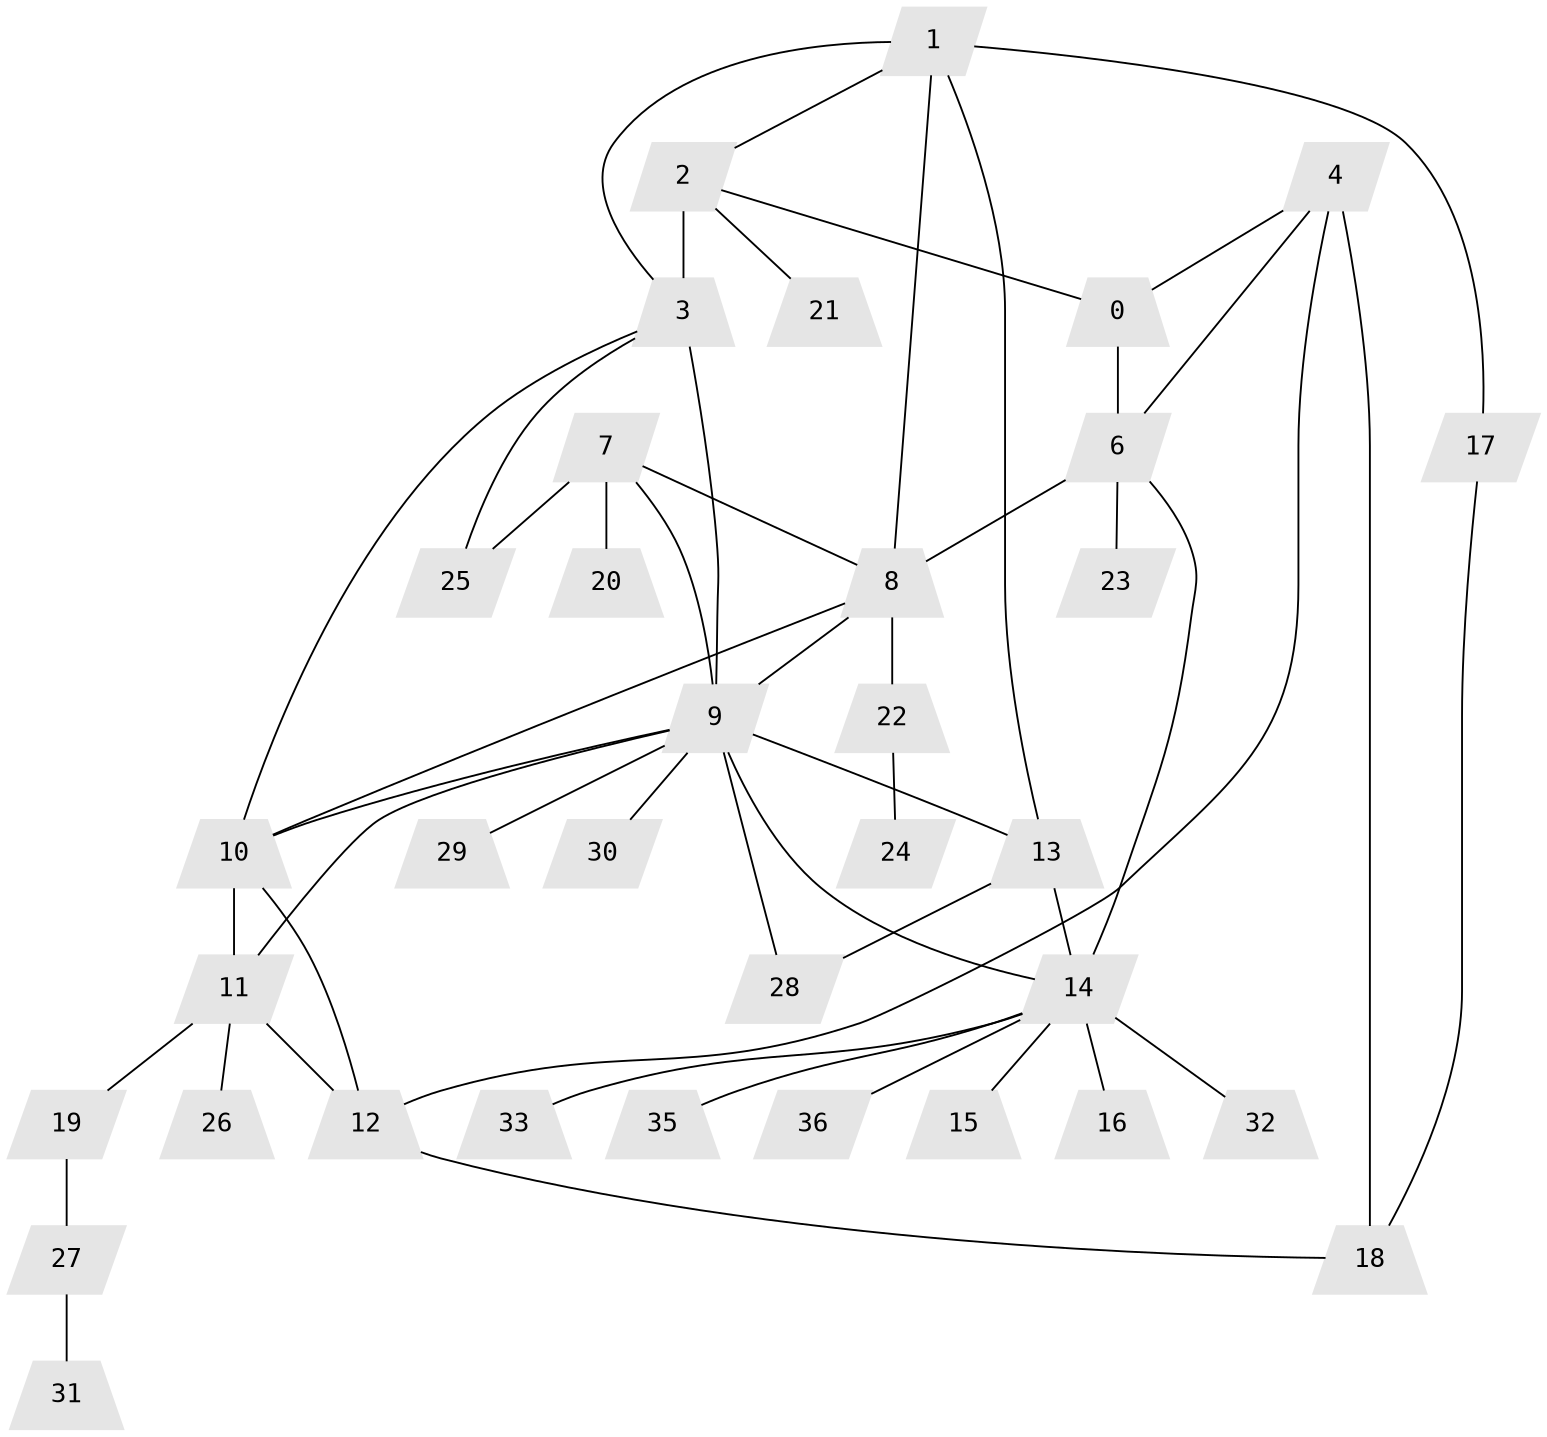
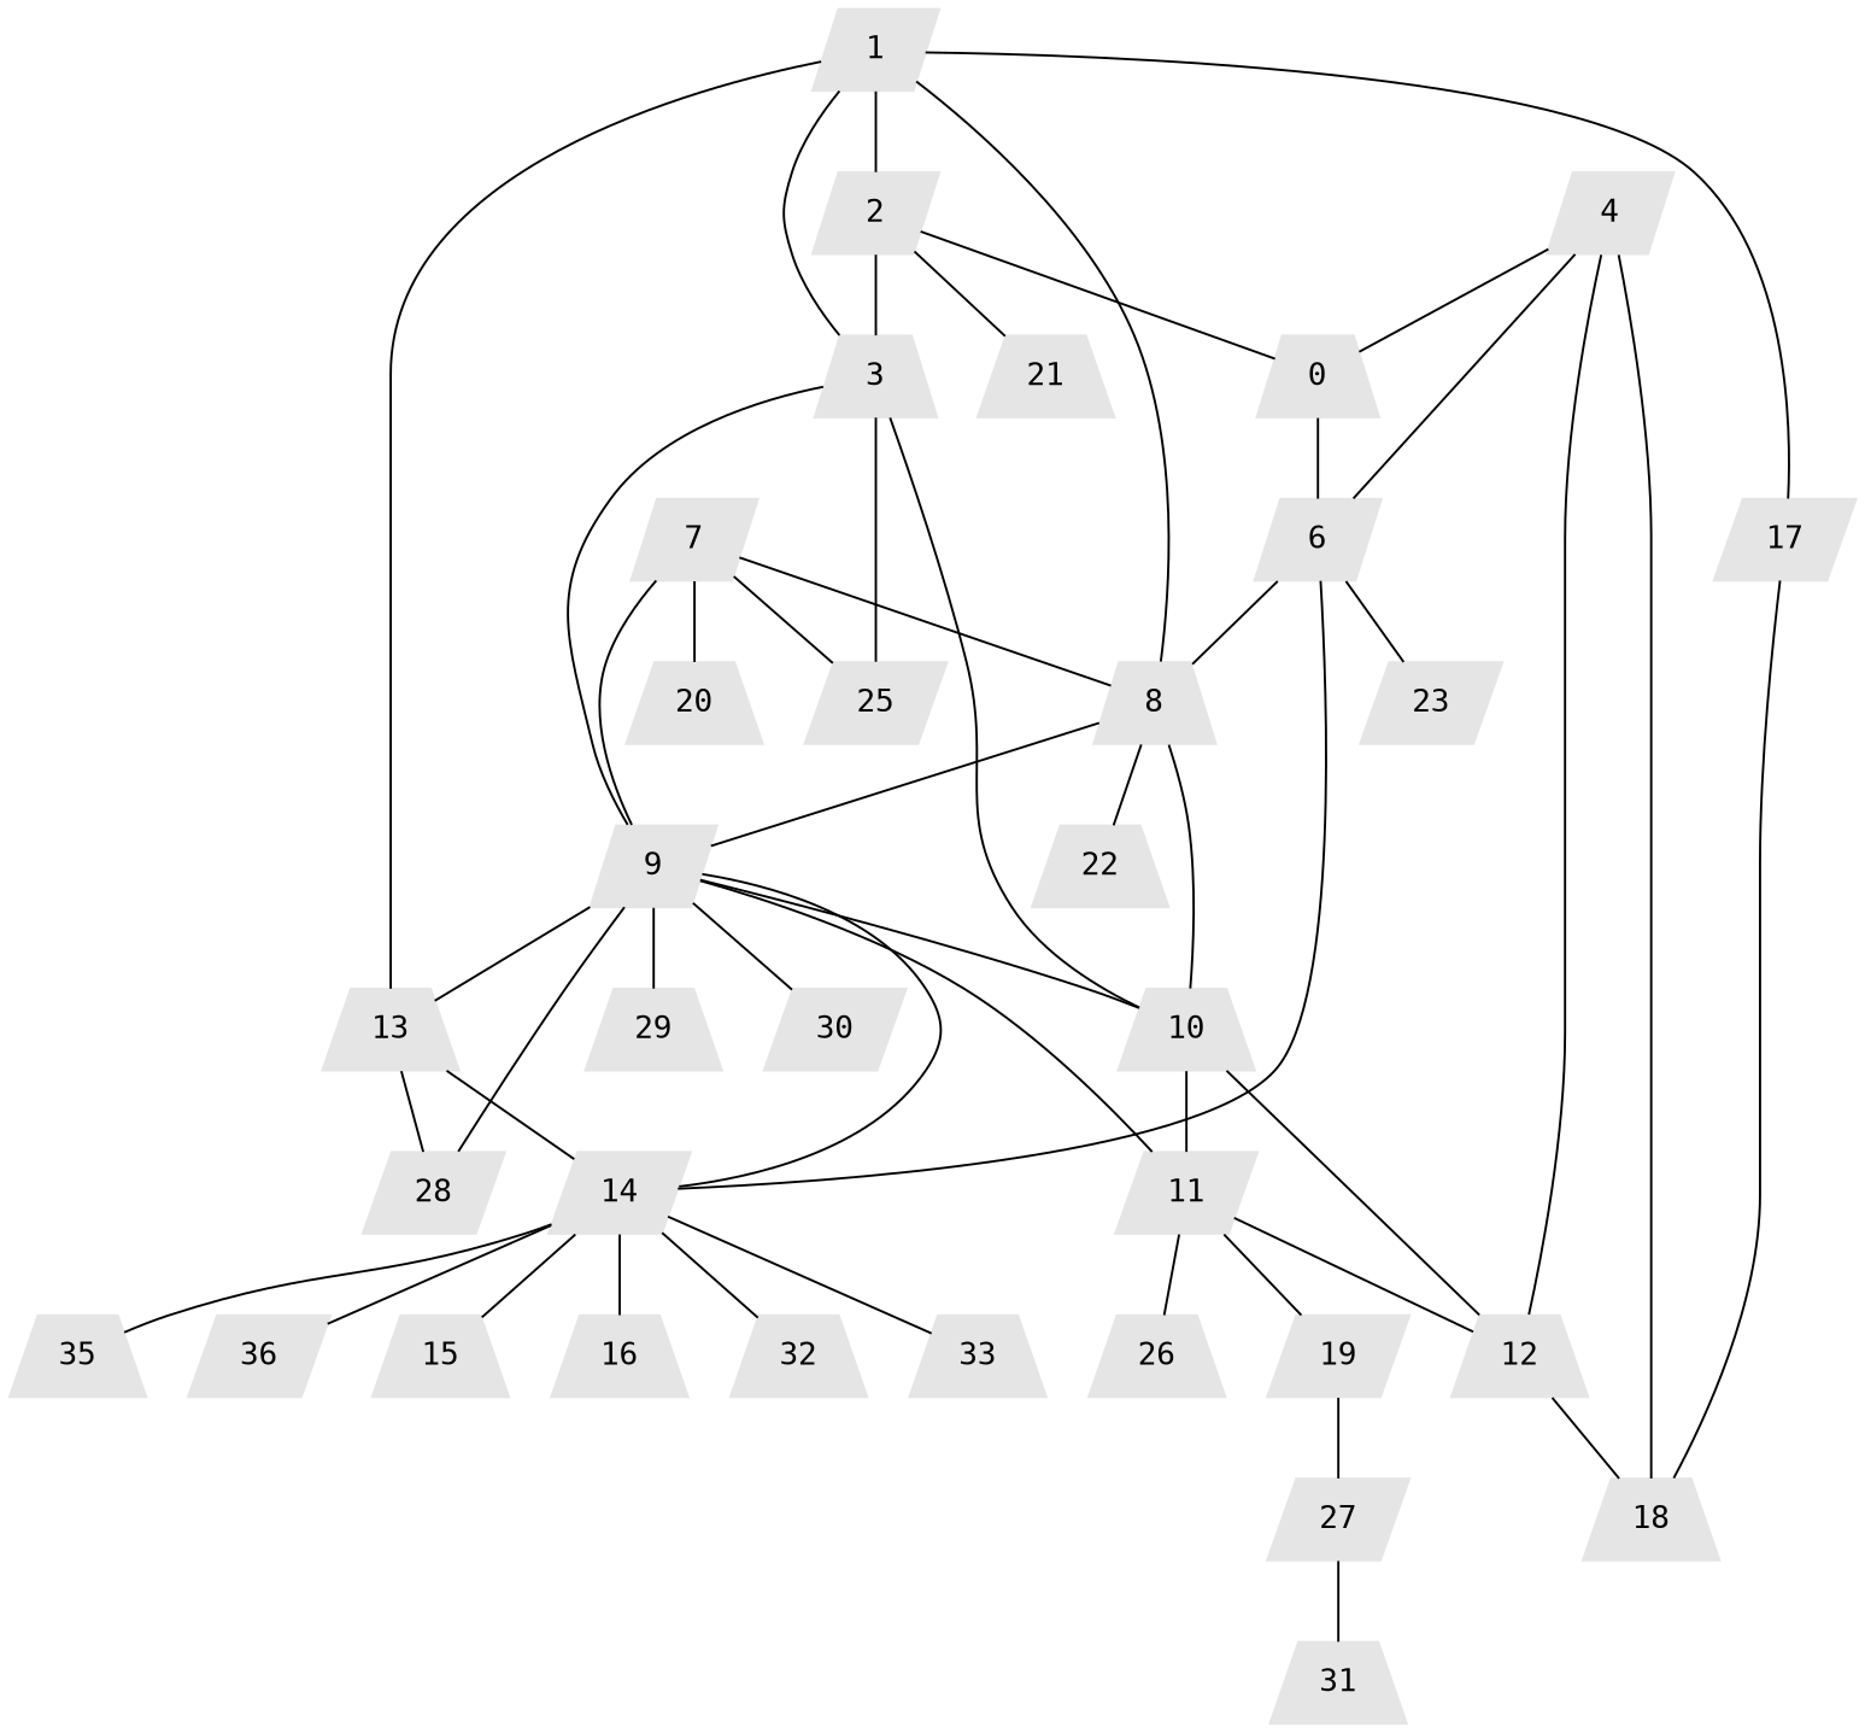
  graph {
    fontname="DejaVu Sans Mono"
    node [color=gray90 fontname="DejaVu Sans Mono" shape=trapezium style=filled]
    edge [fontname="DejaVu Sans Mono" weight=1.0]
    1 [shape=parallelogram]
    2 [shape=parallelogram]
    3
    8
    13
    17 [shape=parallelogram]
    n7 [label=0]
    21
    9 [shape=parallelogram]
    10
    25 [shape=parallelogram]
    22
    14 [shape=parallelogram]
    28 [shape=parallelogram]
    18
    6 [shape=parallelogram]
    11 [shape=parallelogram]
    29
    30 [shape=parallelogram]
    12
    4 [shape=parallelogram]
    23 [shape=parallelogram]
    15
    16
    32
    33
    35
    36 [shape=parallelogram]
    7 [shape=parallelogram]
    20
-   24 [shape=parallelogram]
    19 [shape=parallelogram]
    26
    27 [shape=parallelogram]
    31
    1 -- 2
    1 -- 3
    1 -- 8
    1 -- 13
    1 -- 17
    2 -- 3 [weight=7.0]
    2 -- n7
    2 -- 21
    3 -- 9
    3 -- 10
    3 -- 25
    8 -- 9
    8 -- 10
    8 -- 22
    13 -- 14
    13 -- 28
    17 -- 18
    n7 -- 6
    9 -- 13 [weight=2.0]
    9 -- 10
    9 -- 14
    9 -- 28
    9 -- 11
    9 -- 29
    9 -- 30
    10 -- 11
    10 -- 12
-   22 -- 24
    14 -- 15
    14 -- 16
    14 -- 32
    14 -- 33
    14 -- 35
    14 -- 36
    6 -- 8
    6 -- 14
    6 -- 23
    11 -- 12
    11 -- 19
    11 -- 26
    12 -- 18
    4 -- n7
    4 -- 18 [weight=3.0]
    4 -- 6
    4 -- 12
    7 -- 8
    7 -- 9
    7 -- 25
    7 -- 20 [weight=3.0]
    19 -- 27
    27 -- 31
  }
